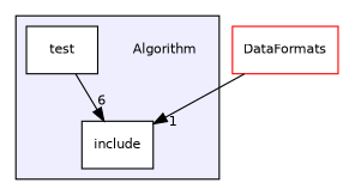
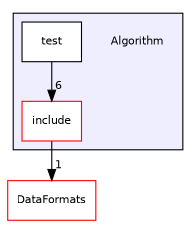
  digraph {
    compound=true
    node [fontname=Helvetica fontsize=10 shape=box color=red]
    edge [labeldistance=1.5 labelfontname=Helvetica labelfontsize=10]
    n1 [label=Algorithm shape=plaintext color=""]
-   n2 [color=black fillcolor=white label=include style=filled]
+   n2 [fillcolor=white label=include style=filled]
    n3 [color=black fillcolor=white label=test style=filled]
    n4 [label=DataFormats]
    subgraph cluster_1 {
      bgcolor="#eeeeff"
      pencolor=black
      n1
      n2
      n3
    }
-   n4 -> n2 [headlabel=1]
+   n2 -> n4 [headlabel=1]
    n3 -> n2 [headlabel=6]
  }
